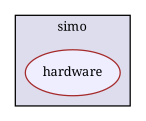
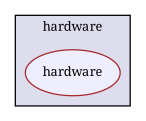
  digraph {
    compound=true
    fontname="Noto Serif"
    n1 [fillcolor="#eeeeff" fontname="Noto Serif" fontsize=10 label=hardware pencolor=black shape=ellipse style=filled color=brown]
    subgraph cluster_1 {
      bgcolor="#ddddee"
      fontsize=10
-     label=simo
+     label=hardware
      pencolor=black
      n1
    }
  }
